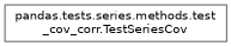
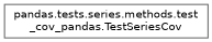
  digraph {
    rankdir=LR
-   n1 [color=grey40 fillcolor=white fontname=Helvetica fontsize=10 height=0.2 label="pandas.tests.series.methods.test\l_cov_corr.TestSeriesCov" shape=box style=filled width=0.4]
+   n1 [color=grey40 fillcolor=white fontname=Helvetica fontsize=10 height=0.2 label="pandas.tests.series.methods.test\l_cov_pandas.TestSeriesCov" shape=box style=filled width=0.4]
  }
